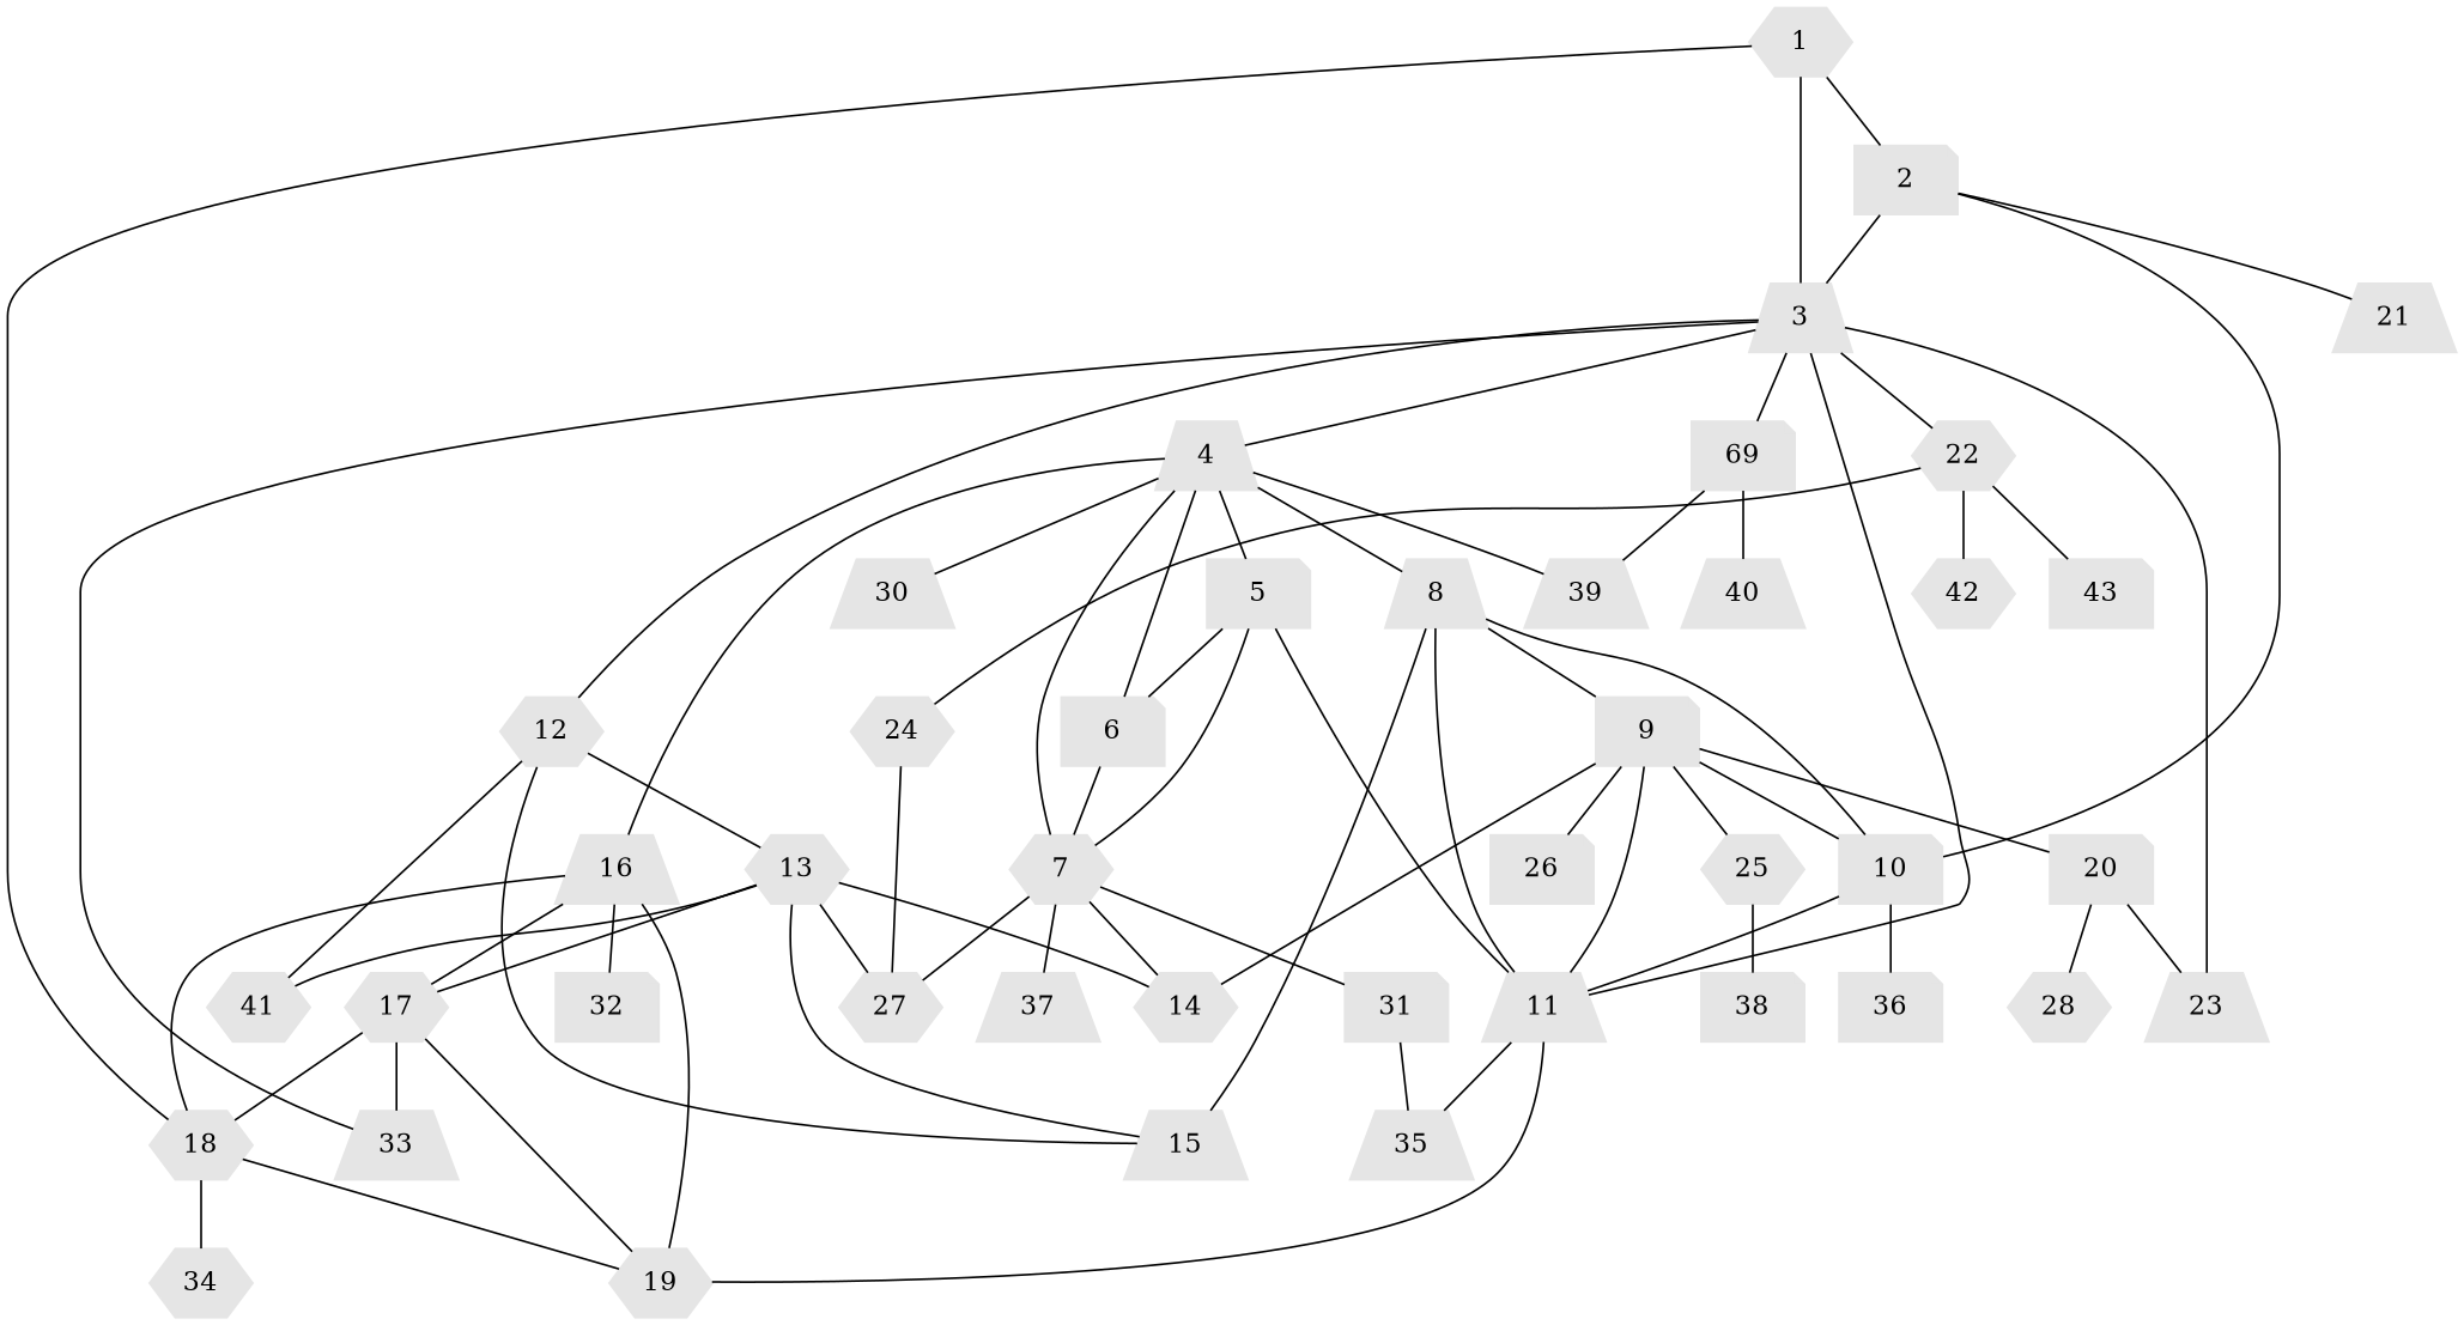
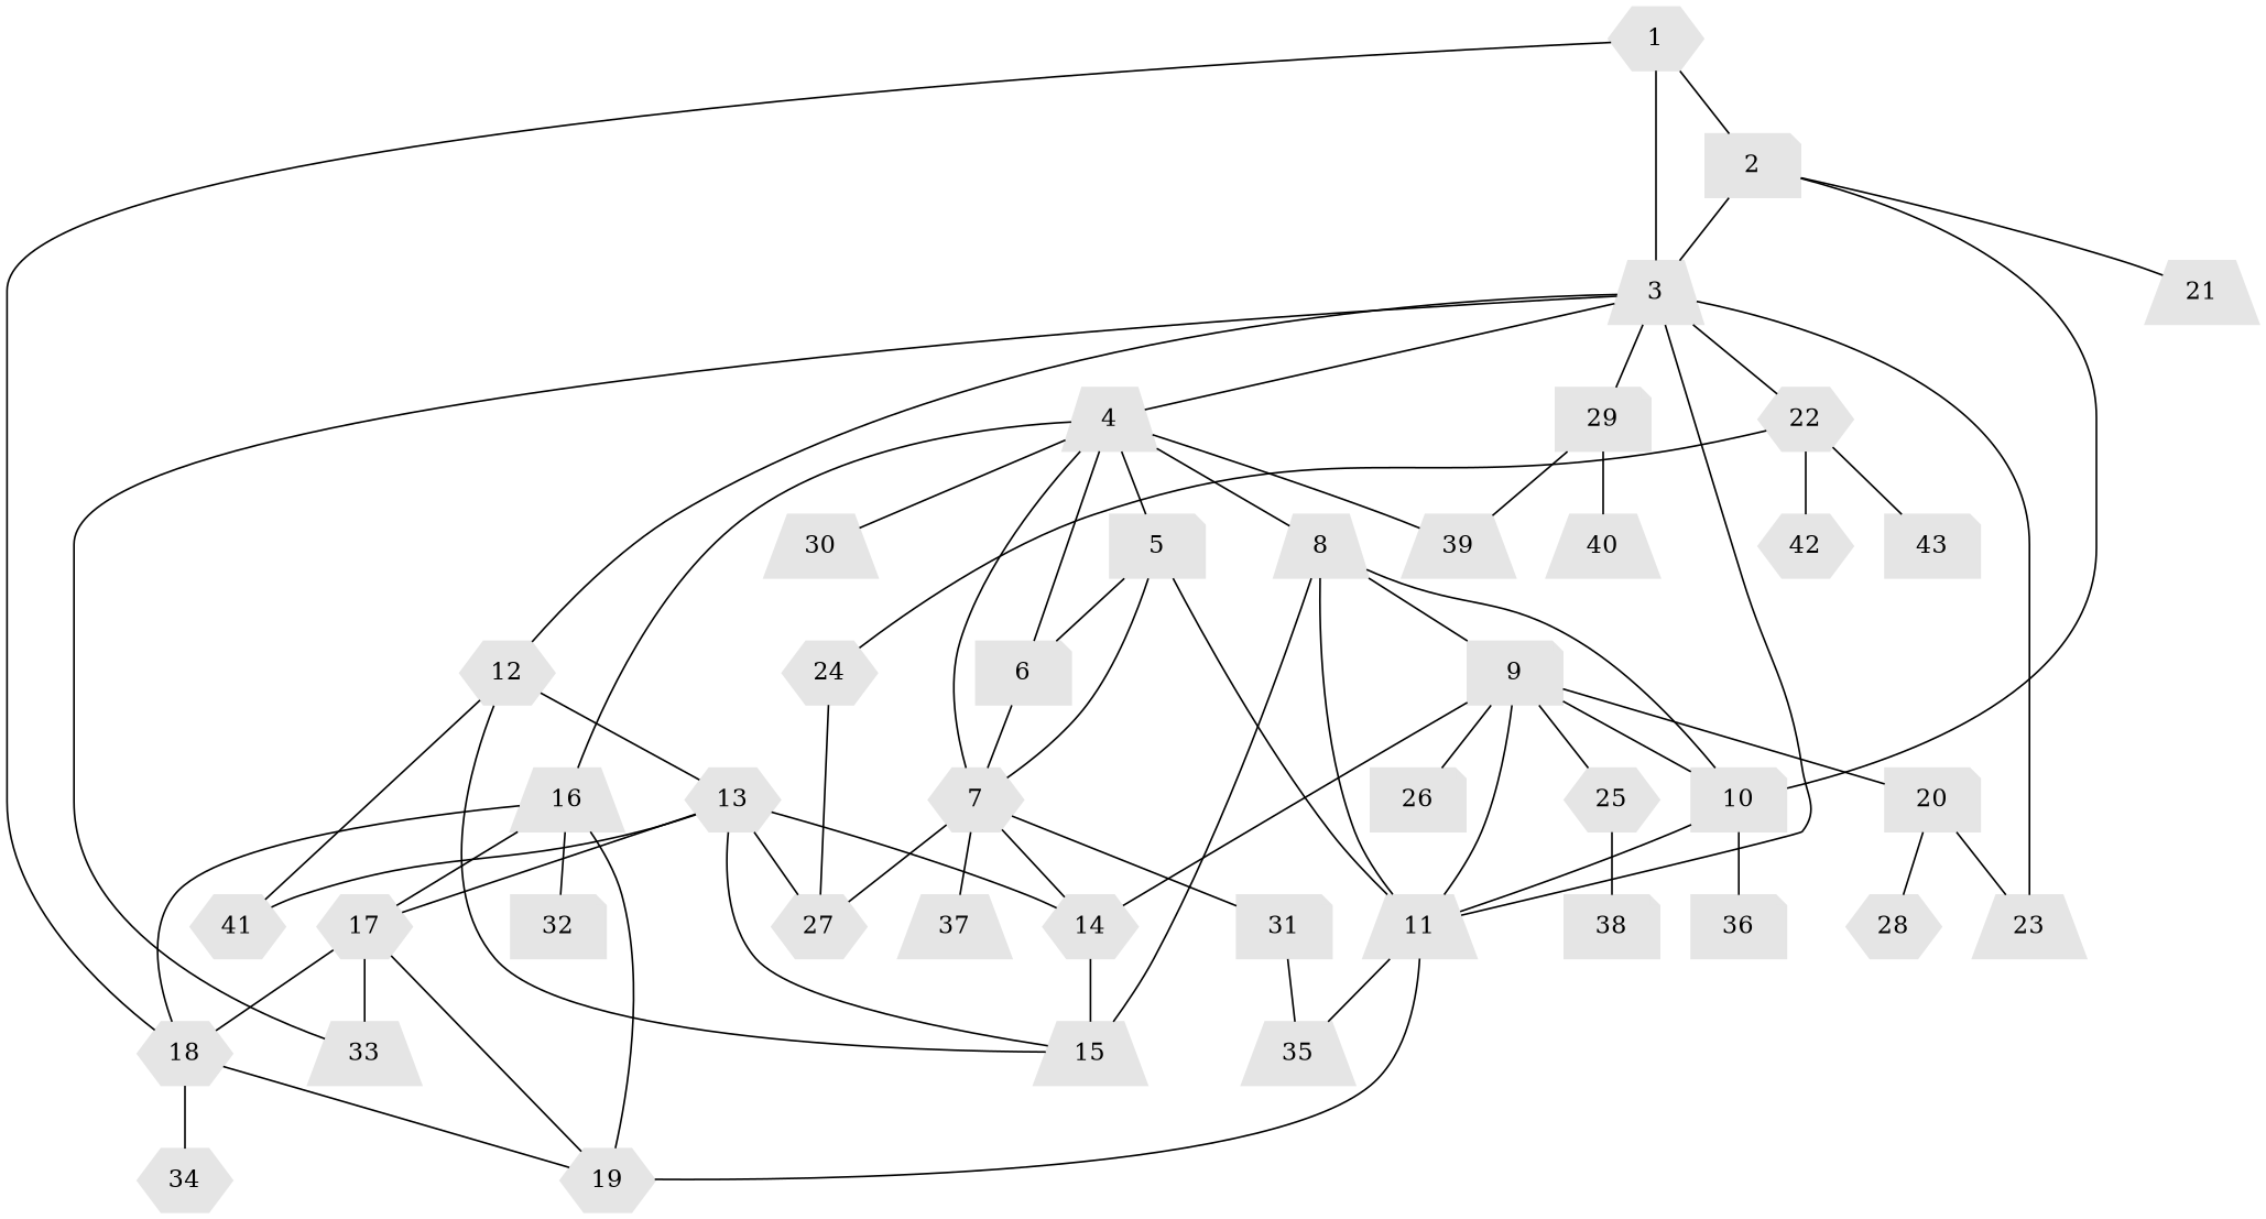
  graph {
    node [color=gray90 shape=hexagon style=filled]
    edge [weight=1.0]
    2 [shape=note]
    1
    3 [shape=trapezium]
    18
    10 [shape=note]
    21 [shape=trapezium]
    4 [shape=trapezium]
    11 [shape=trapezium]
    12
    22
    23 [shape=trapezium]
-   29 [shape=note label=69]
+   29 [shape=note]
    33 [shape=trapezium]
    19
    34
    36 [shape=note]
    5 [shape=note]
    6 [shape=note]
    7
    8 [shape=trapezium]
    16 [shape=trapezium]
    30 [shape=trapezium]
    39 [shape=trapezium]
    35 [shape=trapezium]
    15 [shape=trapezium]
    13
    41
    24
    42
    43 [shape=note]
    40 [shape=trapezium]
    14
    27
    31 [shape=note]
    37 [shape=trapezium]
    9 [shape=note]
    17
    32 [shape=note]
    20 [shape=note]
    25
    26 [shape=note]
    28
    38 [shape=note]
    2 -- 3 [weight=2.0]
    2 -- 10
    2 -- 21
    1 -- 2
    1 -- 3 [weight=4.0]
    1 -- 18
    3 -- 4
    3 -- 11
    3 -- 12
    3 -- 22
    3 -- 23
    3 -- 29
    3 -- 33
    18 -- 19
    18 -- 34
    10 -- 11
    10 -- 36
    4 -- 5
    4 -- 6
    4 -- 7
    4 -- 8
    4 -- 16
    4 -- 30
    4 -- 39
    11 -- 19
    11 -- 35
    12 -- 15
    12 -- 13
    12 -- 41
    22 -- 24
    22 -- 42
    22 -- 43
    29 -- 39
    29 -- 40
    5 -- 11
    5 -- 6 [weight=2.0]
    5 -- 7
    6 -- 7
    7 -- 14
    7 -- 27 [weight=2.0]
    7 -- 31
    7 -- 37
    8 -- 10
    8 -- 11 [weight=6.0]
    8 -- 15
    8 -- 9
    16 -- 18
    16 -- 19
    16 -- 17
    16 -- 32
    13 -- 15
    13 -- 41
    13 -- 14
    13 -- 27 [weight=4.0]
    13 -- 17
    24 -- 27
+   14 -- 15 [weight=4.0]
    31 -- 35
    9 -- 10
    9 -- 11
    9 -- 14
    9 -- 20
    9 -- 25
    9 -- 26
    17 -- 18
    17 -- 33 [weight=3.0]
    17 -- 19
    20 -- 23
    20 -- 28
    25 -- 38
  }
